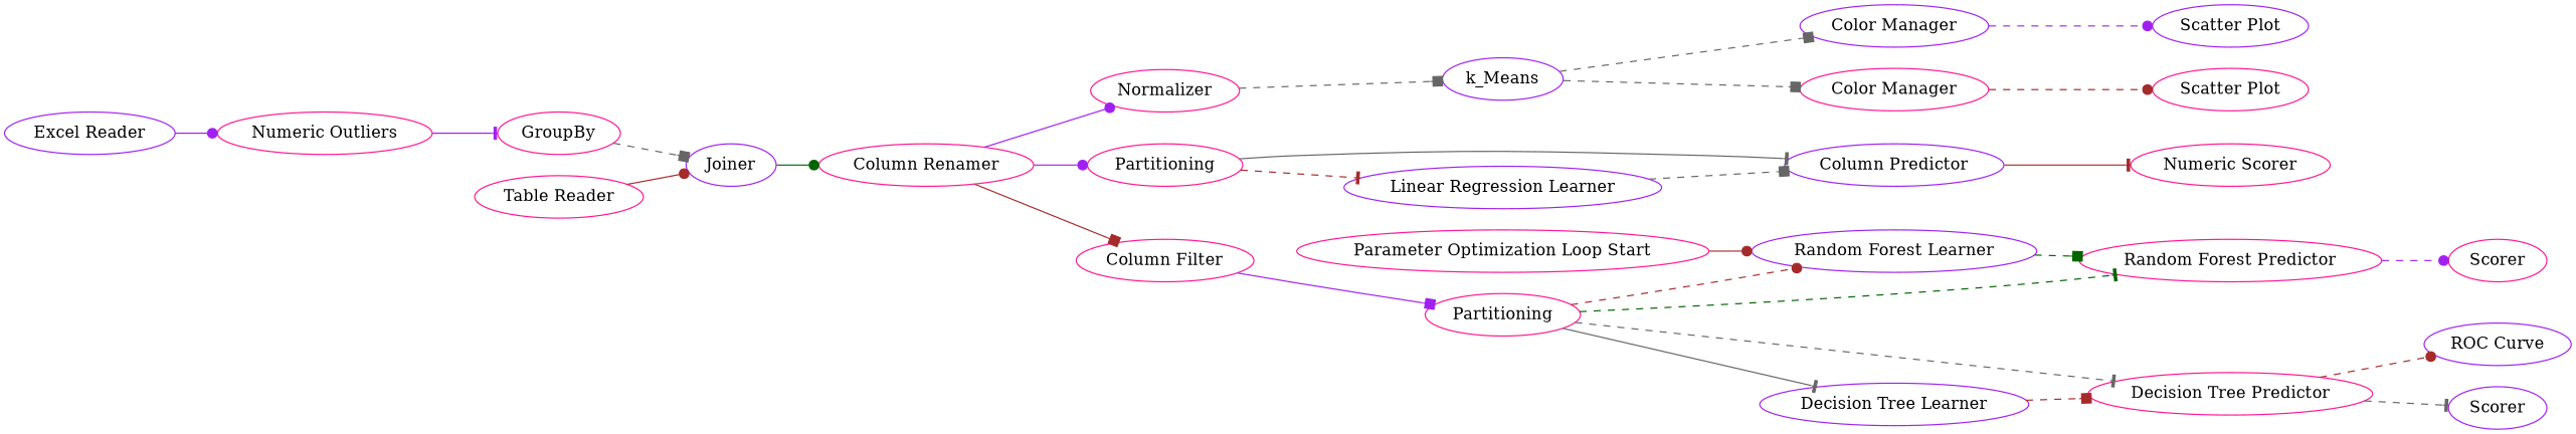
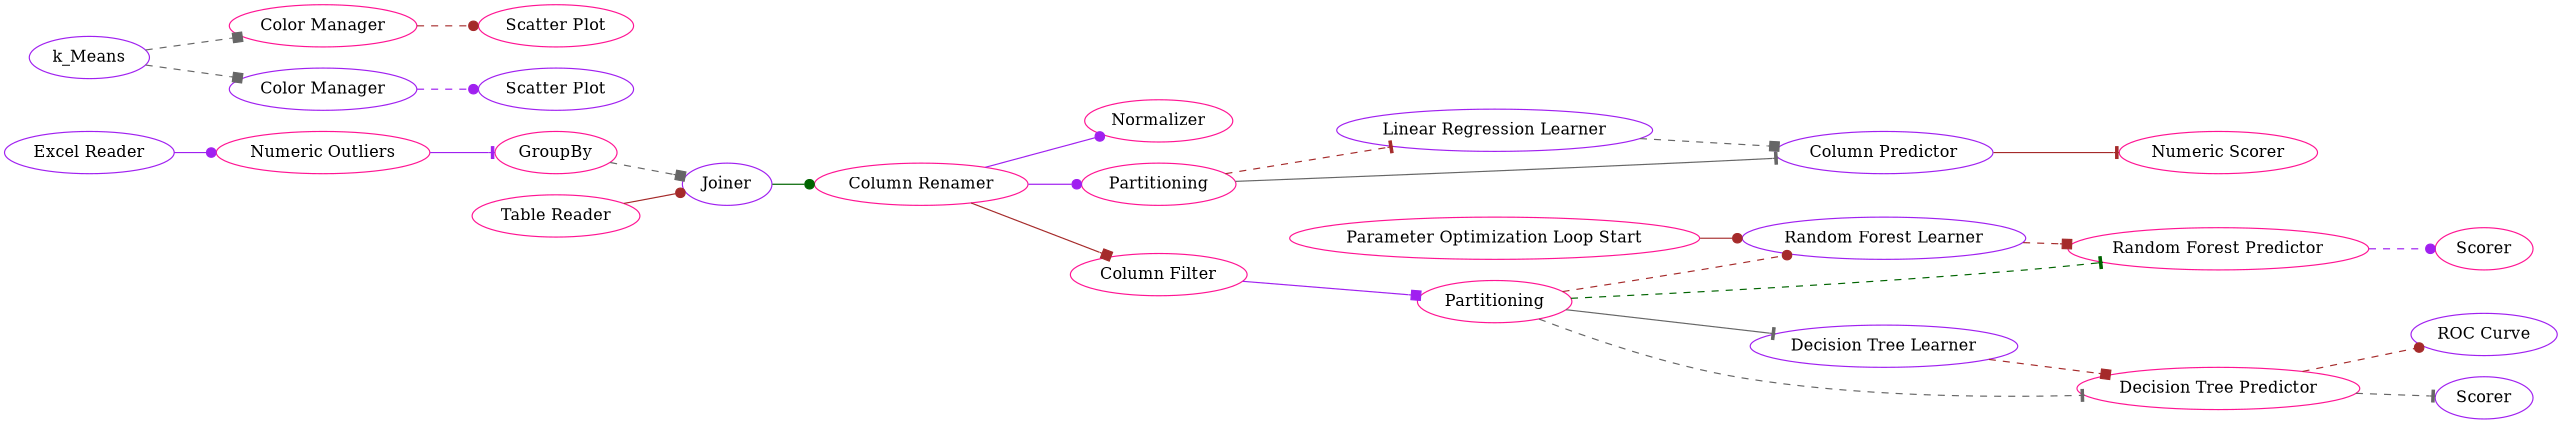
  digraph {
    rankdir=LR
    node [color=deeppink]
    edge [arrowhead=dot color=brown style=dashed]
    n1 [label="Column Renamer"]
    n2 [label=Normalizer]
    n3 [label=Partitioning]
    n4 [label="Column Filter"]
    n5 [color=purple label=k_Means]
    n6 [color=purple label="Linear Regression Learner"]
    n7 [color=purple label="Column Predictor"]
    n8 [label=Partitioning]
    n9 [label="Color Manager"]
    n10 [color=purple label="Color Manager"]
    n11 [color=purple label="Random Forest Learner"]
    n12 [label="Random Forest Predictor"]
    n13 [label=Scorer]
    n14 [label="Scatter Plot"]
    n15 [color=purple label="Scatter Plot"]
    n16 [label="Numeric Scorer"]
    n17 [color=purple label="Decision Tree Learner"]
    n18 [label="Decision Tree Predictor"]
    n19 [color=purple label=Scorer]
    n20 [color=purple label="ROC Curve"]
    n21 [label=GroupBy]
    n22 [color=purple label=Joiner]
    n23 [label="Parameter Optimization Loop Start"]
    n24 [label="Numeric Outliers"]
    n25 [color=purple label="Excel Reader"]
    n26 [label="Table Reader"]
    n1 -> n2 [color=purple style=solid]
    n1 -> n3 [color=purple style=solid]
    n1 -> n4 [arrowhead=box style=solid]
-   n2 -> n5 [arrowhead=box color=gray40]
    n3 -> n6 [arrowhead=tee]
    n3 -> n7 [arrowhead=tee color=gray40 style=solid]
    n4 -> n8 [arrowhead=box color=purple style=solid]
    n5 -> n9 [arrowhead=box color=gray40]
    n5 -> n10 [arrowhead=box color=gray40]
    n6 -> n7 [arrowhead=box color=gray40]
    n7 -> n16 [arrowhead=tee style=solid]
    n8 -> n11
    n8 -> n12 [arrowhead=tee color=darkgreen]
    n8 -> n17 [arrowhead=tee color=gray40 style=solid]
    n8 -> n18 [arrowhead=tee color=gray40]
    n9 -> n14
    n10 -> n15 [color=purple]
-   n11 -> n12 [arrowhead=box color=darkgreen]
+   n11 -> n12 [arrowhead=box]
    n12 -> n13 [color=purple]
    n17 -> n18 [arrowhead=box]
    n18 -> n19 [arrowhead=tee color=gray40]
    n18 -> n20
    n21 -> n22 [arrowhead=box color=gray40]
    n22 -> n1 [color=darkgreen style=solid]
    n23 -> n11 [style=solid]
    n24 -> n21 [arrowhead=tee color=purple style=solid]
    n25 -> n24 [color=purple style=solid]
    n26 -> n22 [style=solid]
  }
